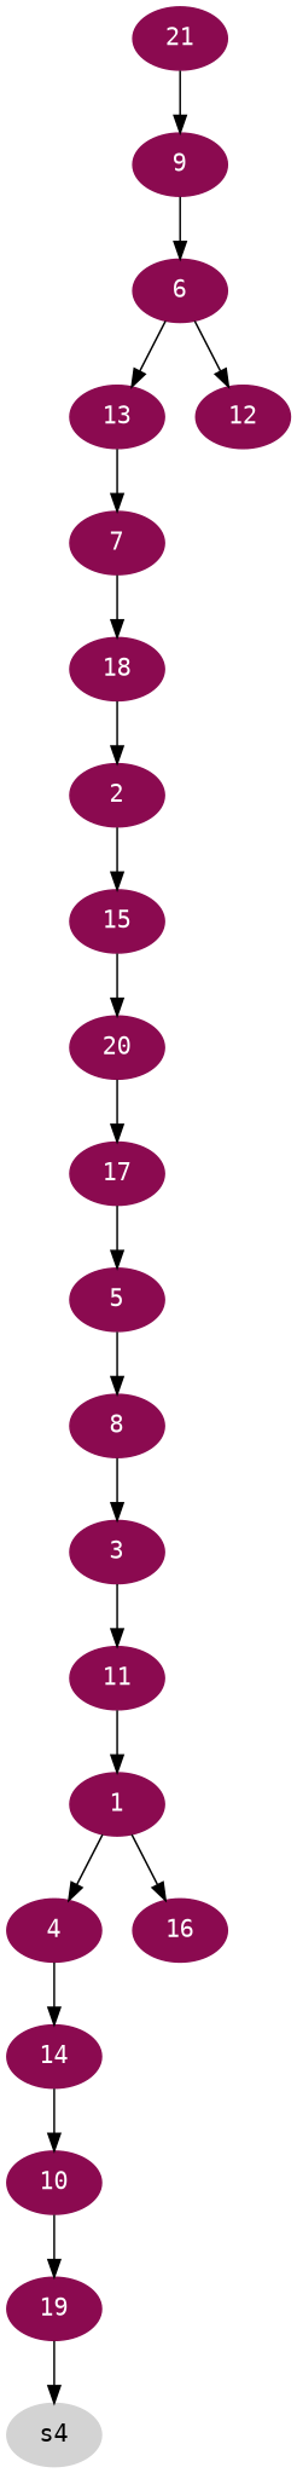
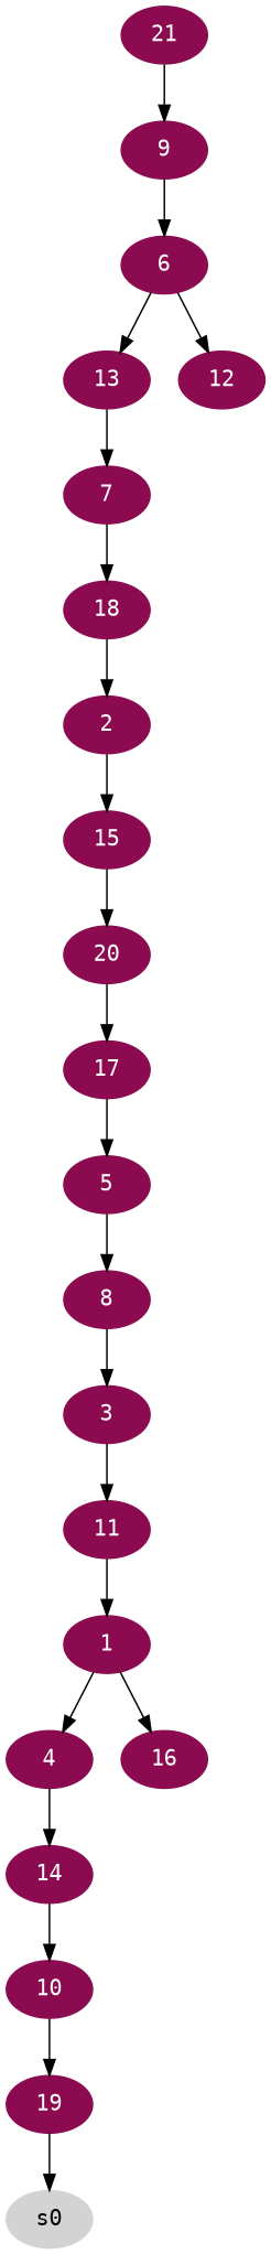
  digraph {
    fontname="DejaVu Sans Mono"
    node [color=deeppink4 fontcolor=white style=filled fontname="DejaVu Sans Mono"]
    edge [fontname="DejaVu Sans Mono"]
    11
    1
    4
    16
    18
    2
    15
    8
    3
    14
    17
    5
    9
    6
    13
    12
    7
    21
    10
    19
    20
-   s0 [color=lightgrey fontcolor=black label=s4]
+   s0 [color=lightgrey fontcolor=black]
    11 -> 1
    1 -> 4
    1 -> 16
    4 -> 14
    18 -> 2
    2 -> 15
    15 -> 20
    8 -> 3
    3 -> 11
    14 -> 10
    17 -> 5
    5 -> 8
    9 -> 6
    6 -> 13
    6 -> 12
    13 -> 7
    7 -> 18
    21 -> 9
    10 -> 19
    19 -> s0
    20 -> 17
  }
